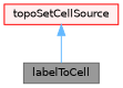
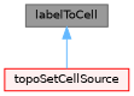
  digraph {
    node [fontname=Helvetica fontsize=10 shape=box style=filled]
    n1 [color=gray40 fillcolor=grey60 fontcolor=black height=0.2 label=labelToCell width=0.4]
    n2 [color=red fillcolor="#FFF0F0" height=0.2 label=topoSetCellSource width=0.4]
-   n2 -> n1 [color=steelblue1 dir=back fontname=Helvetica fontsize=10 labelfontname=Helvetica labelfontsize=10 style=solid]
+   n1 -> n2 [color=steelblue1 dir=back fontname=Helvetica fontsize=10 labelfontname=Helvetica labelfontsize=10 style=solid]
  }
